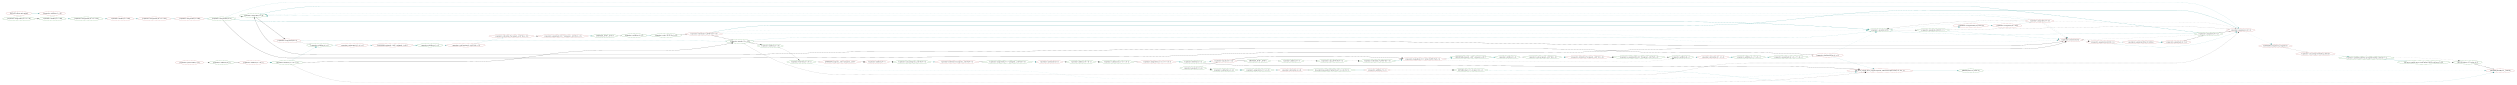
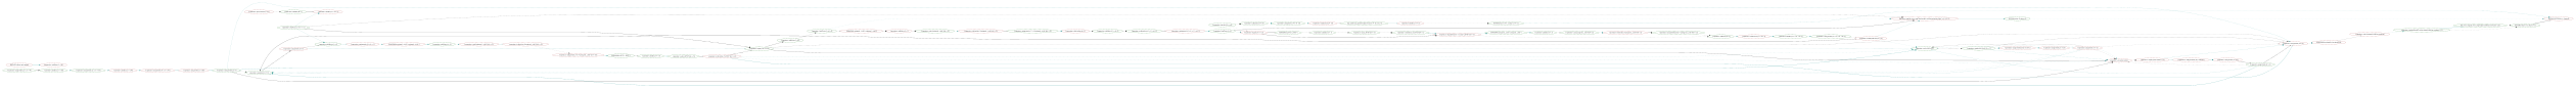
  digraph {
    fontname=Ubuntu
    rankdir=LR
    node [color=darkgreen fontname=Ubuntu]
    edge [arrowhead=normal color=teal fontname=Ubuntu style=solid]
    n1 [label="(<operator>.assignment,v2 = a1 + 44)"]
    n2 [label="(<operator>.addition,a1 + 108)"]
    n3 [label="(<operator>.assignment,v3 = a1 + 108)"]
    n4 [color=brown label="(<operator>.addition,a1 + 44)"]
    n5 [color=brown label="(<operator>.addition,a1 + 240)"]
    n6 [color=brown label="(<operator>.assignment,v4 = a1 + 240)"]
    n7 [color=brown label="(<operator>.assignment,v5 = 388)"]
    n8 [label="(<operator>.assignment,v6 = 0)"]
    n9 [label="(<operator>.assignment,v7 = 0)"]
    n10 [label="(<operator>.and,v6 & 0x101)"]
    n11 [color=brown label="(<operator>.and,v6 & 0x202)"]
    n12 [color=brown label="(<operator>.assignment,v12 = 0)"]
    n13 [color=brown label="(<operator>.assignment,v8 = 0)"]
    n14 [label="(<operator>.equals,(v6 & 0x101) == 1)"]
    n15 [color=brown label="(<operator>.equals,(v6 & 0x202) == 2)"]
    n16 [color=brown label="(UNKNOWN,unsigned int,unsigned int)"]
    n17 [label="(<operator>.addition,v4 + v7)"]
    n18 [label="(<operator>.equals,v10 == 255)"]
    n19 [color=brown label="(<operator>.assignment,v9 = v4 + v7)"]
    n20 [label="(<operator>.addition,v5 + v8)"]
    n21 [color=brown label="(UNKNOWN,unsigned __int8 *,unsigned __int8 *)"]
    n22 [label="(<operator>.addition,v4 + v7)"]
    n23 [color=brown label="(<operator>.assignment,v10 = *(unsigned __int8 *)(v4 + v7))"]
    n24 [label="(UNKNOWN,_BYTE *,_BYTE *)"]
    n25 [label="(<operator>.addition,v4 + v7)"]
    n26 [color=brown label="(<operator>.indirection,*(unsigned __int8 *)(v4 + v7))"]
    n27 [color=brown label="(<operator>.cast,(unsigned __int8 *)(v4 + v7))"]
    n28 [color=brown label="(<operator>.indirection,*(_BYTE *)(v4 + v7))"]
    n29 [label="(<operator>.cast,(_BYTE *)(v4 + v7))"]
    n30 [color=brown label="(<operator>.preIncrement,++v7)"]
    n31 [label="(<operator>.addition,v8 + 1)"]
    n32 [color=brown label="(<operator>.addition,v5 + v8 + 1)"]
    n33 [label="(<operator>.lessThan,v5 + v8 + 1 < 2)"]
    n34 [color=brown label="(bb_error_msg,bb_error_msg(\"bad packet, malformed option field\", a2, 255, 1))"]
    n35 [label="(RETURN,return 0;,return 0;)"]
    n36 [label="(<operator>.lessThan,v5 + v8 < 2)"]
    n37 [color=brown label="(UNKNOWN,unsigned __int8 *,unsigned __int8 *)"]
    n38 [color=brown label="(<operator>.addition,v9 + 1)"]
    n39 [label="(<operator>.assignment,v11 = *(unsigned __int8 *)(v9 + 1))"]
    n40 [color=brown label="(<operator>.subtraction,v8 - 2)"]
    n41 [label="(<operator>.addition,v11 + v8 - 2)"]
    n42 [color=brown label="(<operator>.indirection,*(unsigned __int8 *)(v9 + 1))"]
    n43 [label="(<operator>.cast,(unsigned __int8 *)(v9 + 1))"]
    n44 [color=brown label="(<operator>.assignment,v5 = v5 - v11 + v8 - 2)"]
    n45 [label="(<operator>.lessThan,v5 < 0)"]
    n46 [color=brown label="(<operator>.equals,v10 == 52)"]
    n47 [label="(<operator>.subtraction,v5 - v11 + v8 - 2)"]
    n48 [label="(<operator>.equals,v10 == a2)"]
    n49 [label="(<operator>.subtraction,v4 - v8)"]
    n50 [label="(<operator>.assignment,v14 = v4 - v8)"]
    n51 [color=brown label="(<operator>.logicalAnd,v10 == 52 && *(_BYTE *)(v9 + 1))"]
    n52 [label="(UNKNOWN,_BYTE *,_BYTE *)"]
    n53 [color=brown label="(<operator>.subtraction,v4 - v8)"]
    n54 [label="(log_option,log_option(\"option found\", v4 - v8, 255, 1))"]
    n55 [color=brown label="(<operator>.addition,v14 + 2)"]
    n56 [label="(RETURN,return v14 + 2;,return v14 + 2;)"]
    n57 [color=brown label="(METHOD_RETURN,int __fastcall)"]
    n58 [label="(UNKNOWN,unsigned __int8 *,unsigned __int8 *)"]
    n59 [label="(<operator>.addition,v8 + 2)"]
    n60 [label="(<operator>.addition,v9 + 2)"]
    n61 [color=brown label="(<operator>.subtraction,v11 - v8 + 2)"]
    n62 [label="(<operator>.addition,v9 + 1)"]
    n63 [label="(<operator>.indirection,*(_BYTE *)(v9 + 1))"]
    n64 [label="(<operator>.cast,(_BYTE *)(v9 + 1))"]
    n65 [label="(<operators>.assignmentOr,v6 |= *(unsigned __int8 *)(v9 + 2))"]
    n66 [color=brown label="(<operator>.indirection,*(unsigned __int8 *)(v9 + 2))"]
    n67 [label="(<operator>.cast,(unsigned __int8 *)(v9 + 2))"]
    n68 [label="(<operator>.assignment,v4 = v4 + v11 - v8 + 2)"]
    n69 [color=brown label="(<operator>.lessEqualsThan,v5 <= 0)"]
    n70 [label="(<operator>.addition,v4 + v11 - v8 + 2)"]
    n71 [color=brown label="(<operators>.assignmentOr,v6 |= 0x101u)"]
    n72 [color=brown label="(<operator>.assignment,v5 = 128)"]
    n73 [color=brown label="(<operator>.assignment,v4 = v3)"]
    n74 [color=brown label="(<operators>.assignmentOr,v6 |= 0x202u)"]
    n75 [color=brown label="(<operator>.assignment,v5 = 64)"]
    n76 [label="(<operator>.assignment,v4 = v2)"]
    n77 [color=brown label="(<operator>.cast,(unsigned int)dhcp_verbose)"]
    n78 [label="(<operator>.greaterEqualsThan,(unsigned int)dhcp_verbose >= 3)"]
    n79 [label="(bb_error_msg,bb_error_msg(\"option 0x%02x not found\", a2))"]
    n80 [label="(RETURN,return v12;,return v12;)"]
    n81 [color=brown label="(METHOD,udhcp_get_option)"]
    n1 -> n2 [color=black]
    n2 -> n3 [style=dotted]
    n3 -> n5 [style=dotted]
    n5 -> n6 [style=dashed]
    n6 -> n7 [arrowhead=odot]
    n7 -> n8 [arrowhead=odot]
    n8 -> n9 [color=black style=dotted]
    n8 -> n10 [arrowhead=box]
    n8 -> n11 [arrowhead=box color=black]
    n8 -> n12 [style=dashed]
    n9 -> n13 [color=black]
    n10 -> n14 [color=black style=dashed]
    n11 -> n15 [arrowhead=box color=black style=dotted]
    n12 -> n16 [arrowhead=box style=dotted]
    n13 -> n17 [arrowhead=odot color=black style=dashed]
    n13 -> n18 [arrowhead=odot style=dashed]
    n14 -> n11 [arrowhead=box style=dashed]
    n14 -> n12 [arrowhead=odot color=black style=dashed]
    n14 -> n71 [arrowhead=box style=dotted]
    n15 -> n12 [arrowhead=box style=dashed]
    n15 -> n74 [arrowhead=odot style=dashed]
    n16 -> n77 [arrowhead=odot color=black style=dashed]
    n17 -> n19 [arrowhead=odot style=dashed]
    n18 -> n10 [arrowhead=odot style=dashed]
    n18 -> n11 [arrowhead=odot color=black]
    n18 -> n12 [color=black style=dashed]
    n18 -> n20 [color=black]
    n19 -> n21 [style=dotted]
    n20 -> n36 [color=black style=dashed]
    n21 -> n22
    n22 -> n27 [style=dotted]
    n23 -> n24
    n24 -> n25 [arrowhead=odot color=black]
    n25 -> n29 [arrowhead=odot]
    n26 -> n23 [color=black style=dotted]
    n27 -> n26 [arrowhead=odot style=dashed]
    n28 -> n10 [arrowhead=box style=dotted]
    n28 -> n11 [style=dotted]
    n28 -> n12 [arrowhead=odot]
    n28 -> n18 [arrowhead=odot color=black]
    n29 -> n28 [arrowhead=odot color=black]
    n30 -> n31 [color=black style=dotted]
    n31 -> n32 [arrowhead=odot color=black]
-   n32 -> n33 [arrowhead=box style=dashed]
+   n33 -> n32 [arrowhead=box style=dashed]
    n33 -> n17 [arrowhead=box style=dashed]
    n33 -> n18 [arrowhead=box color=black]
    n33 -> n34 [arrowhead=box color=black style=dashed]
    n34 -> n35
    n35 -> n57 [style=dotted]
    n36 -> n34 [arrowhead=box style=dotted]
    n36 -> n37 [arrowhead=odot color=black style=dotted]
    n37 -> n38 [arrowhead=box color=black style=dashed]
    n38 -> n43 [arrowhead=box color=black style=dotted]
    n39 -> n40 [arrowhead=box style=dashed]
    n40 -> n41 [color=black style=dashed]
    n41 -> n47 [arrowhead=box color=black style=dashed]
    n42 -> n39 [arrowhead=odot color=black]
    n43 -> n42 [style=dotted]
    n44 -> n45
    n45 -> n34 [arrowhead=box color=black]
    n45 -> n46 [style=dashed]
    n46 -> n51 [arrowhead=box color=black]
    n46 -> n52 [arrowhead=odot color=black]
    n47 -> n44 [arrowhead=odot color=black]
    n48 -> n46 [arrowhead=odot color=black style=dotted]
    n48 -> n49 [arrowhead=box color=black style=dotted]
    n49 -> n50 [arrowhead=box style=dashed]
    n50 -> n53 [style=dashed]
    n51 -> n58 [arrowhead=box style=dashed]
    n51 -> n59 [color=black style=dotted]
    n52 -> n62 [arrowhead=odot color=black style=dotted]
    n53 -> n54 [arrowhead=odot color=black]
    n54 -> n55 [arrowhead=odot]
    n55 -> n56 [arrowhead=box color=black style=dotted]
    n56 -> n57 [arrowhead=box style=dashed]
    n58 -> n60
    n59 -> n61 [style=dotted]
    n60 -> n67 [arrowhead=odot color=black style=dotted]
    n61 -> n70
    n62 -> n64 [color=black style=dotted]
    n63 -> n51 [arrowhead=box]
    n64 -> n63 [arrowhead=box color=black style=dotted]
    n65 -> n59 [color=black style=dotted]
    n66 -> n65 [arrowhead=box color=black]
    n67 -> n66 [arrowhead=box style=dotted]
    n68 -> n69 [arrowhead=odot color=black style=dotted]
    n69 -> n9 [color=black]
    n69 -> n10 [arrowhead=box style=dotted]
    n69 -> n34 [style=dashed]
    n70 -> n68 [style=dashed]
    n71 -> n72
    n72 -> n73 [arrowhead=odot style=dashed]
    n73 -> n9 [arrowhead=box style=dashed]
    n73 -> n9 [style=dotted]
    n73 -> n10 [arrowhead=odot style=dotted]
    n73 -> n10 [color=black style=dashed]
    n73 -> n11 [arrowhead=box color=black style=dotted]
    n73 -> n11 [style=dotted]
    n73 -> n12 [arrowhead=odot color=black style=dotted]
    n74 -> n75 [arrowhead=box]
    n75 -> n76 [arrowhead=odot color=black]
    n76 -> n9 [arrowhead=odot]
    n76 -> n10 [arrowhead=odot style=dashed]
    n76 -> n11 [arrowhead=odot color=black style=dotted]
    n76 -> n12 [arrowhead=odot color=black]
    n77 -> n78 [style=dotted]
    n78 -> n79 [arrowhead=odot]
    n78 -> n80 [color=black style=dotted]
    n79 -> n80 [color=black style=dotted]
    n80 -> n57 [arrowhead=odot color=black]
    n81 -> n4
  }
